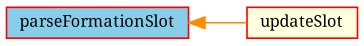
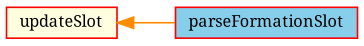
  digraph {
    rankdir=LR
    fontname="Noto Serif"
    node [color=red fontname="Noto Serif" fontsize=10 shape=record style=filled]
    n1 [fillcolor=lightyellow fontcolor=black height=0.2 label=updateSlot width=0.4]
    n2 [fillcolor=skyblue height=0.2 label=parseFormationSlot width=0.4]
-   n2 -> n1 [color=darkorange dir=back fontname="Noto Serif" fontsize=10 labelfontname=FreeSans labelfontsize=10 style=solid]
+   n1 -> n2 [color=darkorange dir=back fontname="Noto Serif" fontsize=10 labelfontname=FreeSans labelfontsize=10 style=solid]
  }
